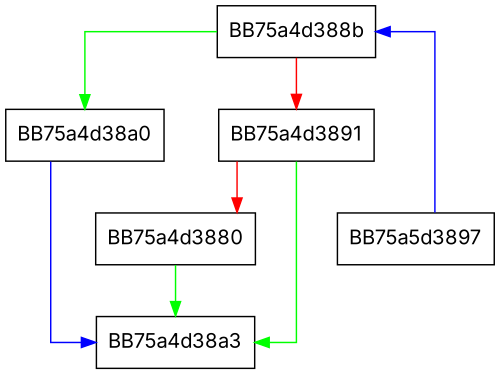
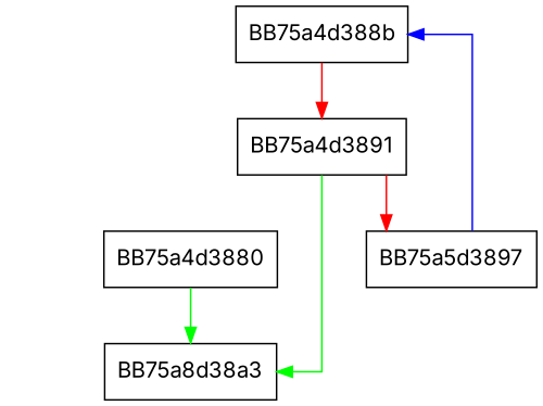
  digraph {
    fontname=Inter
    splines=ortho
    node [fontname=Inter shape=box]
    edge [color=green fontname=Inter]
    BB75a4d3880
-   BB75a4d38a3
+   BB75a4d38a3 [label=BB75a8d38a3]
    BB75a4d388b
-   BB75a4d38a0
    BB75a4d3891
    n6 [label=BB75a5d3897]
    BB75a4d3880 -> BB75a4d38a3
-   BB75a4d388b -> BB75a4d38a0
    BB75a4d388b -> BB75a4d3891 [color=red]
-   BB75a4d38a0 -> BB75a4d38a3 [color=blue]
    BB75a4d3891 -> BB75a4d38a3
-   BB75a4d3891 -> BB75a4d3880 [color=red]
+   BB75a4d3891 -> n6 [color=red]
    n6 -> BB75a4d388b [color=blue]
  }
